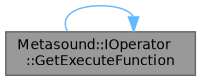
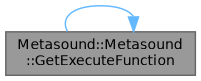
  digraph {
    rankdir=LR
-   n1 [color=gray40 fillcolor=grey60 fontcolor=black fontname=Helvetica fontsize=10 height=0.2 label="Metasound::IOperator\l::GetExecuteFunction" shape=box style=filled width=0.4]
+   n1 [color=gray40 fillcolor=grey60 fontcolor=black fontname=Helvetica fontsize=10 height=0.2 label="Metasound::Metasound\l::GetExecuteFunction" shape=box style=filled width=0.4]
    n1 -> n1 [color=steelblue1 fontname=Helvetica fontsize=10 labelfontname=Helvetica labelfontsize=10 style=solid]
  }
